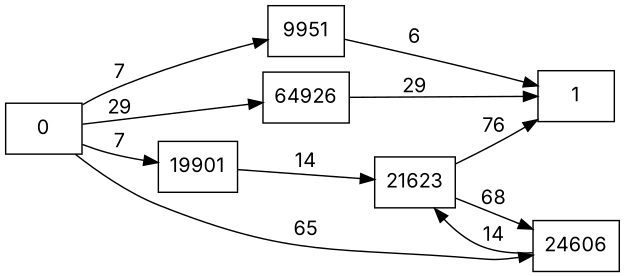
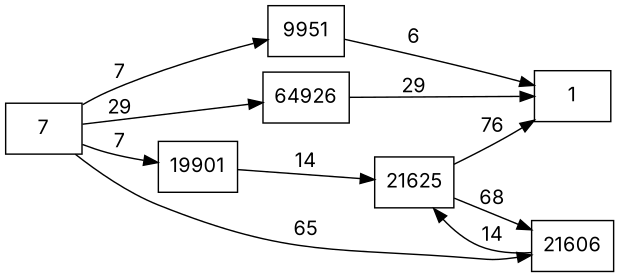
  digraph {
    fontname=Inter
    rankdir=LR
    node [fontname=Inter shape=rectangle]
    edge [fontname=Inter]
    9951
    1
    n3 [label=64926]
    19901
-   21623
-   21606 [label=24606]
-   0
+   21623 [label=21625]
+   21606
+   0 [label=7]
    9951 -> 1 [label=6]
    n3 -> 1 [label=29]
    19901 -> 21623 [label=14]
    21623 -> 1 [label=76]
    21623 -> 21606 [label=68]
    21606 -> 21623 [label=14]
    0 -> 9951 [label=7]
    0 -> n3 [label=29]
    0 -> 19901 [label=7]
    0 -> 21606 [label=65]
  }
